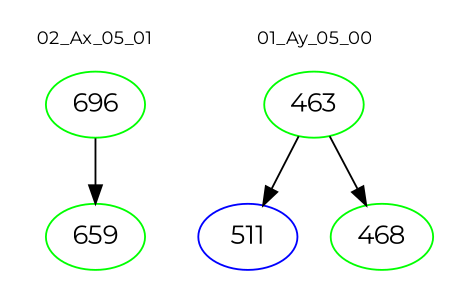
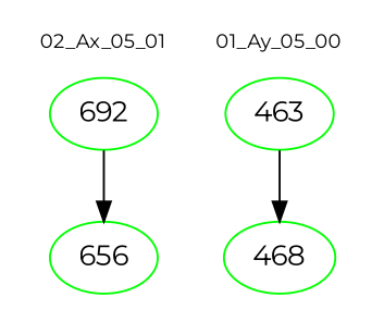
  digraph {
    fontname=Montserrat
    node [color=green fontname=Montserrat]
    edge [color=black fontname=Montserrat]
-   n1 [label=696]
-   n2 [label=659]
+   n1 [label=692]
+   n2 [label=656]
    n3 [label=463]
-   n4 [color=blue label=511]
    n5 [label=468]
    subgraph cluster_1 {
      color=white
      fontsize=10
      label="02_Ax_05_01"
      n1
      n2
    }
    subgraph cluster_2 {
      color=white
      fontsize=10
      label="01_Ay_05_00"
      n3
-     n4
      n5
    }
    n1 -> n2
-   n3 -> n4
    n3 -> n5
  }
